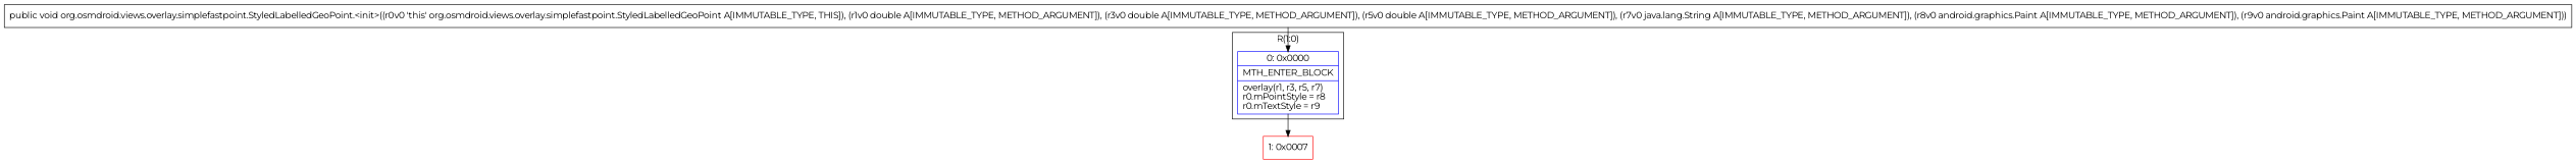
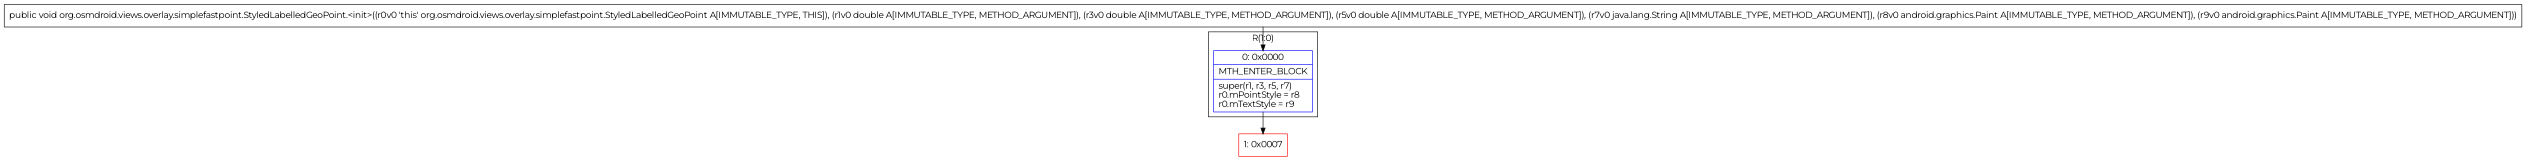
  digraph {
    fontname=Montserrat
    node [shape=record fontname=Montserrat]
    edge [fontname=Montserrat]
-   n1 [color=blue label="{0\:\ 0x0000|MTH_ENTER_BLOCK\l|overlay(r1, r3, r5, r7)\lr0.mPointStyle = r8\lr0.mTextStyle = r9\l}"]
+   n1 [color=blue label="{0\:\ 0x0000|MTH_ENTER_BLOCK\l|super(r1, r3, r5, r7)\lr0.mPointStyle = r8\lr0.mTextStyle = r9\l}"]
    n2 [color=red label="{1\:\ 0x0007}"]
    n3 [label="{public void org.osmdroid.views.overlay.simplefastpoint.StyledLabelledGeoPoint.\<init\>((r0v0 'this' org.osmdroid.views.overlay.simplefastpoint.StyledLabelledGeoPoint A[IMMUTABLE_TYPE, THIS]), (r1v0 double A[IMMUTABLE_TYPE, METHOD_ARGUMENT]), (r3v0 double A[IMMUTABLE_TYPE, METHOD_ARGUMENT]), (r5v0 double A[IMMUTABLE_TYPE, METHOD_ARGUMENT]), (r7v0 java.lang.String A[IMMUTABLE_TYPE, METHOD_ARGUMENT]), (r8v0 android.graphics.Paint A[IMMUTABLE_TYPE, METHOD_ARGUMENT]), (r9v0 android.graphics.Paint A[IMMUTABLE_TYPE, METHOD_ARGUMENT])) }"]
    subgraph cluster_1 {
      label="R(1:0)"
      n1
    }
    n1 -> n2
    n3 -> n1
  }
